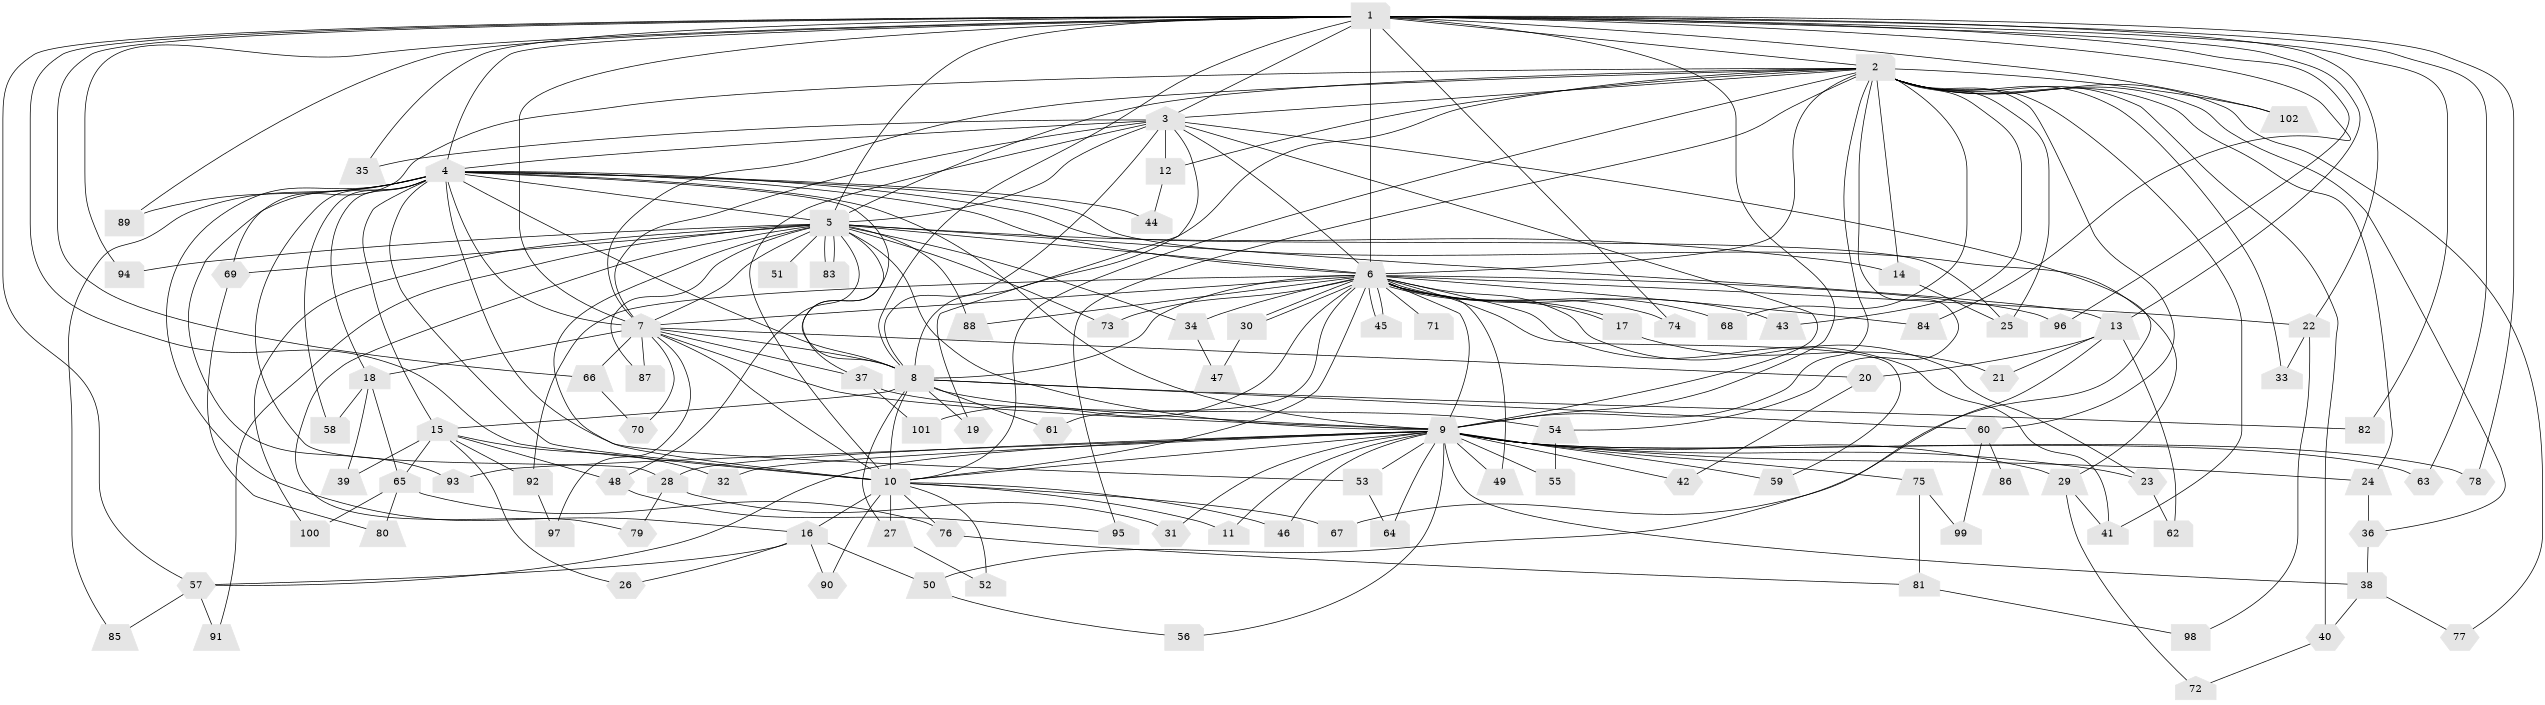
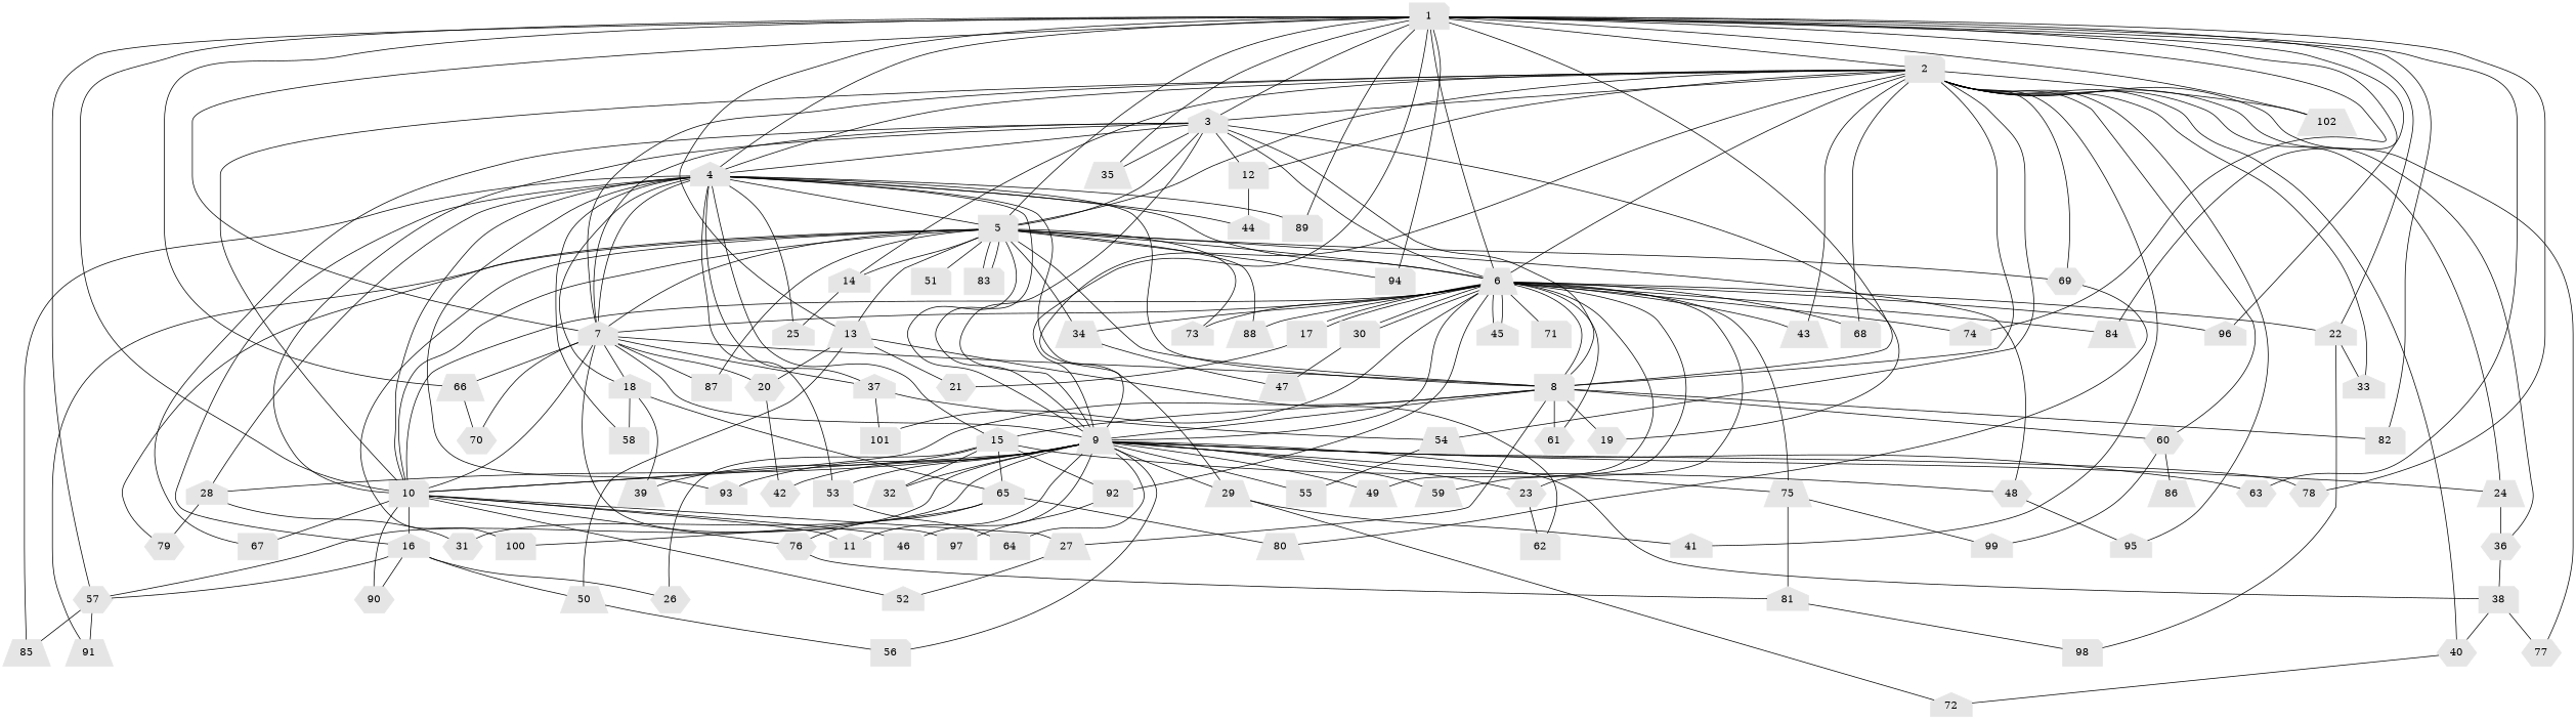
  graph {
    node [color=gray90 shape=note style=filled]
    1
    2
    3 [shape=house]
    4 [shape=house]
    5
    6 [shape=trapezium]
    7 [shape=house]
    8
    9 [shape=trapezium]
    10
    13 [shape=trapezium]
    22 [shape=house]
    35 [shape=trapezium]
    57 [shape=hexagon]
    63 [shape=hexagon]
    66 [shape=trapezium]
    74 [shape=house]
    78 [shape=hexagon]
    82
    84 [shape=trapezium]
    89
    94
    96 [shape=house]
    102 [shape=trapezium]
    12
    14 [shape=house]
    24 [shape=trapezium]
    33 [shape=house]
    36 [shape=hexagon]
    40 [shape=hexagon]
    41 [shape=house]
    43 [shape=trapezium]
    54 [shape=trapezium]
    60 [shape=hexagon]
    68
    69 [shape=hexagon]
    77 [shape=hexagon]
    95 [shape=house]
    19 [shape=hexagon]
    67
    15 [shape=house]
    16 [shape=house]
    18 [shape=house]
    25 [shape=house]
    28 [shape=house]
    29 [shape=trapezium]
    37 [shape=house]
    44 [shape=house]
    53
    58
    85 [shape=trapezium]
    93 [shape=house]
    34 [shape=trapezium]
    48 [shape=hexagon]
    51
    73 [shape=house]
    79 [shape=hexagon]
    83
    87
    88 [shape=trapezium]
    91 [shape=trapezium]
    100
    17
    23 [shape=hexagon]
    30
    45 [shape=house]
    49 [shape=trapezium]
    59 [shape=trapezium]
    61 [shape=hexagon]
    71
    75 [shape=trapezium]
    92
    101
    20 [shape=hexagon]
    70 [shape=hexagon]
    97
    27 [shape=trapezium]
    11 [shape=house]
    31 [shape=hexagon]
    32 [shape=trapezium]
    38
    42 [shape=hexagon]
    46
    55
    56
    64
    52 [shape=house]
    76 [shape=hexagon]
    90 [shape=hexagon]
    21 [shape=hexagon]
    50 [shape=trapezium]
    62
    98
    72 [shape=house]
    86 [shape=trapezium]
    99 [shape=house]
    80 [shape=trapezium]
    26 [shape=hexagon]
    39 [shape=trapezium]
    65 [shape=house]
    47 [shape=trapezium]
    81 [shape=house]
    1 -- 2
    1 -- 3
    1 -- 4
    1 -- 5
    1 -- 6
    1 -- 7
    1 -- 8
    1 -- 9
    1 -- 10
    1 -- 13
    1 -- 22
    1 -- 35
    1 -- 57
    1 -- 63
    1 -- 66
    1 -- 74
    1 -- 78
    1 -- 82
    1 -- 84
    1 -- 89
    1 -- 94
    1 -- 96
    1 -- 102
    2 -- 3
-   2 -- 25
+   2 -- 4
    2 -- 5
    2 -- 6
    2 -- 7
    2 -- 8
    2 -- 9
    2 -- 10
    2 -- 102
    2 -- 12
    2 -- 14
    2 -- 24
    2 -- 33
    2 -- 36
    2 -- 40
    2 -- 41
    2 -- 43
    2 -- 54
    2 -- 60
    2 -- 68
    2 -- 69
    2 -- 77
    2 -- 95
    3 -- 4
    3 -- 5
    3 -- 6
    3 -- 7
    3 -- 8
    3 -- 9
    3 -- 10
    3 -- 35
    3 -- 12
    3 -- 19
    3 -- 67
    4 -- 5
    4 -- 6
    4 -- 7
    4 -- 8
    4 -- 9
    4 -- 10
    4 -- 89
    4 -- 15
    4 -- 16
    4 -- 18
    4 -- 25
    4 -- 28
    4 -- 29
    4 -- 37
    4 -- 44
    4 -- 53
    4 -- 58
    4 -- 85
    4 -- 93
    5 -- 6
    5 -- 7
    5 -- 8
    5 -- 9
    5 -- 10
    5 -- 13
    5 -- 94
    5 -- 14
    5 -- 69
    5 -- 34
    5 -- 48
    5 -- 51
    5 -- 73
    5 -- 79
    5 -- 83
    5 -- 83
    5 -- 87
    5 -- 88
    5 -- 91
    5 -- 100
    6 -- 7
    6 -- 8
    6 -- 9
    6 -- 10
    6 -- 22
    6 -- 74
    6 -- 84
    6 -- 96
    6 -- 43
    6 -- 68
    6 -- 34
    6 -- 73
    6 -- 88
    6 -- 17
    6 -- 17
    6 -- 23
    6 -- 30
    6 -- 30
    6 -- 45
    6 -- 45
    6 -- 49
    6 -- 59
    6 -- 61
    6 -- 71
-   6 -- 41
+   6 -- 75
    6 -- 92
    6 -- 101
    7 -- 8
    7 -- 9
    7 -- 10
    7 -- 66
    7 -- 18
    7 -- 37
    7 -- 87
    7 -- 20
    7 -- 70
    7 -- 97
    8 -- 9
    8 -- 10
    8 -- 82
    8 -- 60
    8 -- 19
    8 -- 15
    8 -- 61
    8 -- 27
    9 -- 10
    9 -- 57
    9 -- 63
    9 -- 78
    9 -- 24
    9 -- 28
    9 -- 29
    9 -- 53
    9 -- 93
    9 -- 23
    9 -- 49
    9 -- 59
    9 -- 75
    9 -- 11
    9 -- 31
    9 -- 32
    9 -- 38
    9 -- 42
    9 -- 46
    9 -- 55
    9 -- 56
    9 -- 64
    10 -- 67
    10 -- 16
    10 -- 27
    10 -- 11
    10 -- 46
    10 -- 52
    10 -- 76
    10 -- 90
    13 -- 20
    13 -- 21
    13 -- 50
    13 -- 62
    22 -- 33
    22 -- 98
    57 -- 85
    57 -- 91
    66 -- 70
    12 -- 44
    14 -- 25
    24 -- 36
    36 -- 38
    40 -- 72
    54 -- 55
    60 -- 86
    60 -- 99
    69 -- 80
    15 -- 48
    15 -- 92
    15 -- 32
    15 -- 26
    15 -- 39
    15 -- 65
    16 -- 57
    16 -- 90
    16 -- 50
    16 -- 26
    18 -- 58
    18 -- 39
    18 -- 65
    28 -- 79
    28 -- 31
    29 -- 41
    29 -- 72
    37 -- 54
    37 -- 101
    53 -- 64
    34 -- 47
    48 -- 95
    17 -- 21
    23 -- 62
    30 -- 47
    75 -- 99
    75 -- 81
    92 -- 97
    20 -- 42
    27 -- 52
    38 -- 40
    38 -- 77
    76 -- 81
    50 -- 56
    65 -- 100
    65 -- 76
    65 -- 80
    81 -- 98
  }
